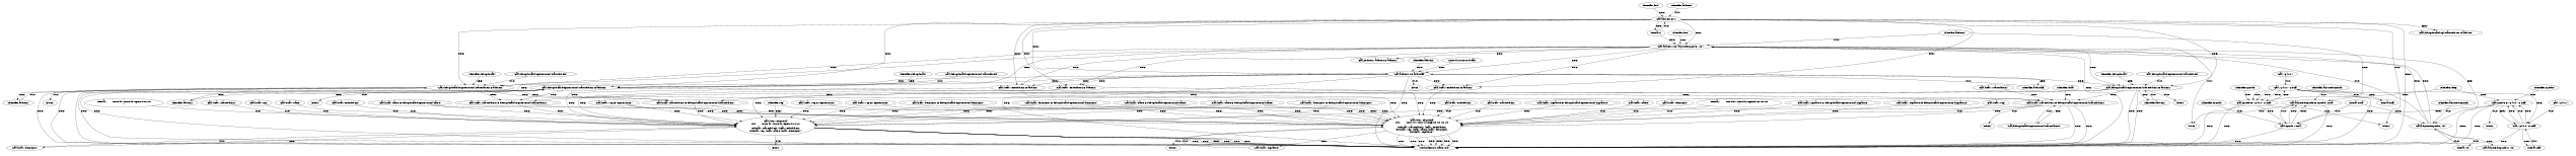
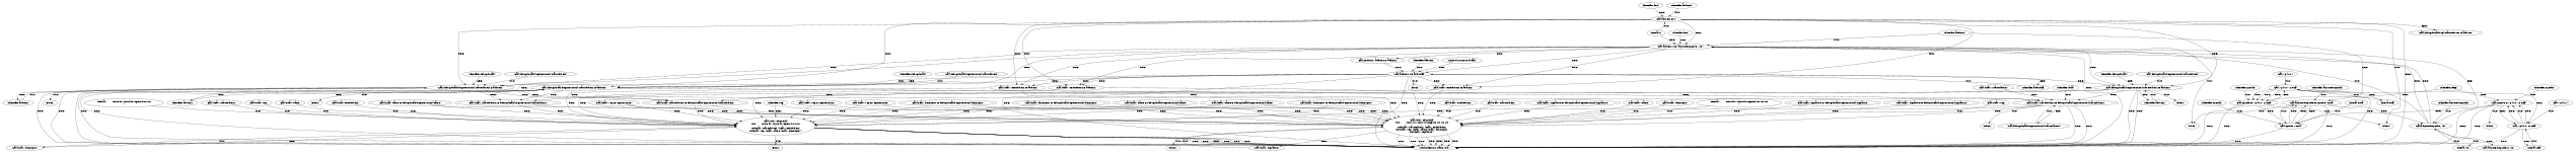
  digraph {
    n1 [label="(Call,local->startAddress = debug_locals[register_num].startAddress)"]
    n2 [label="(Call,rbin->cb_printf (\n\t\t\t\t\"        0x%04x - 0x%04x reg=%d %s %s %s\n\",\n\t\t\t\tlocal->startAddress, local->endAddress,\n\t\t\t\tlocal->reg, local->name, local->descriptor,\n\t\t\t\tlocal->signature))"]
    n3 [label="(Call,rbin->cb_printf (\n\t\t\t\t\"        0x%04x - 0x%04x reg=%d %s %s\n\",\n\t\t\t\tlocal->startAddress, local->endAddress,\n\t\t\t\tlocal->reg, local->name, local->descriptor))"]
    n4 [label="(MethodReturn,static void)"]
    n5 [label="(Call,debug_locals[register_num].startAddress)"]
    n6 [label="(Block,)"]
    n7 [label="(Block,)"]
    n8 [label="(Call,local->signature)"]
    n9 [label="(Call,local->descriptor)"]
    n10 [label="(Block,)"]
    n11 [label="(Call,debug_locals[register_num].startAddress = address)"]
    n12 [label="(Call,local->startAddress = debug_locals[register_num].startAddress)"]
    n13 [label="(Block,)"]
    n14 [label="(Call,local->startAddress = debug_locals[register_num].startAddress)"]
    n15 [label="(Identifier,address)"]
    n16 [label="(Call,address += (adjusted_opcode / 15))"]
    n17 [label="(Call,adjusted_opcode / 15)"]
    n18 [label="(Call,address += addr_diff)"]
    n19 [label="(Call,debug_locals[register_num].startAddress = address)"]
    n20 [label="(Call,debug_locals[register_num].startAddress = address)"]
    n21 [label="(Block,)"]
    n22 [label="(Call,local->endAddress = address)"]
    n23 [label="(Call,position->address = address)"]
    n24 [label="(Call,local->endAddress = address)"]
    n25 [label="(Call,local->endAddress = address)"]
    n26 [label="(Call,adjusted_opcode % 15)"]
    n27 [label="(Literal,15)"]
    n28 [label="(Identifier,addr_diff)"]
    n29 [label="(Block,)"]
    n30 [label="(Identifier,address)"]
    n31 [label="(Block,)"]
    n32 [label="(Block,)"]
    n33 [label="(Identifier,address)"]
    n34 [label="(Call,adjusted_opcode = opcode - 0x0a)"]
    n35 [label="(Call,opcode - 0x0a)"]
    n36 [label="(Literal,0x0a)"]
    n37 [label="(Call,opcode = *(p4++) & 0xff)"]
    n38 [label="(Call,*(p4++) & 0xff)"]
    n39 [label="(Block,)"]
    n40 [label="(Literal,0xff)"]
    n41 [label="(Call,*(p4++) & 0xff)"]
    n42 [label="(Call,opcode = *(p4++) & 0xff)"]
    n43 [label="(Literal,0xff)"]
    n44 [label="(Block,)"]
    n45 [label="(Call,address = 0)"]
    n46 [label="(Call,debug_locals[reg].startAddress = address)"]
    n47 [label="(Literal,0)"]
    n48 [label="(Call,local->reg = register_num)"]
    n49 [label="(Call,local->name)"]
    n50 [label="(Identifier,adjusted_opcode)"]
    n51 [label="(Call,debug_locals[register_num].startAddress)"]
    n52 [label="(Literal,\"        0x%04x - 0x%04x reg=%d %s %s %s\n\")"]
    n53 [label="(Identifier,debug_locals)"]
    n54 [label="(Call,local->signature = debug_locals[register_num].signature)"]
    n55 [label="(ControlStructure,break;)"]
    n56 [label="(Call,local->name = debug_locals[register_num].name)"]
    n57 [label="(Call,*(p4++))"]
    n58 [label="(Call,local->endAddress)"]
    n59 [label="(Identifier,address)"]
    n60 [label="(Call,local->signature = debug_locals[register_num].signature)"]
    n61 [label="(Call,local->startAddress)"]
    n62 [label="(Call,local->reg)"]
    n63 [label="(Call,local->descriptor = debug_locals[register_num].descriptor)"]
    n64 [label="(Call,*(p4++))"]
    n65 [label="(Call,local->name = debug_locals[register_num].name)"]
    n66 [label="(Call,local->endAddress)"]
    n67 [label="(Call,debug_locals[register_num].startAddress)"]
    n68 [label="(Identifier,opcode)"]
    n69 [label="(Literal,\"        0x%04x - 0x%04x reg=%d %s %s\n\")"]
    n70 [label="(Identifier,reg)"]
    n71 [label="(Identifier,adjusted_opcode)"]
    n72 [label="(Call,local->descriptor = debug_locals[register_num].descriptor)"]
    n73 [label="(Identifier,line)"]
    n74 [label="(Call,local->name = debug_locals[register_num].name)"]
    n75 [label="(Identifier,line)"]
    n76 [label="(Call,local->reg = register_num)"]
    n77 [label="(Call,local->startAddress)"]
    n78 [label="(Call,local->signature = debug_locals[register_num].signature)"]
    n79 [label="(Identifier,address)"]
    n80 [label="(Identifier,debug_locals)"]
    n81 [label="(Identifier,debug_locals)"]
    n82 [label="(Call,debug_locals[register_num].startAddress)"]
    n83 [label="(Call,local->startAddress)"]
    n84 [label="(Call,local->reg)"]
    n85 [label="(Identifier,keep)"]
    n86 [label="(Call,local->name)"]
    n87 [label="(Identifier,local)"]
    n88 [label="(Call,local->descriptor)"]
    n89 [label="(Identifier,address)"]
    n90 [label="(Identifier,opcode)"]
    n91 [label="(Call,local->descriptor = debug_locals[register_num].descriptor)"]
    n92 [label="(Identifier,opcode)"]
    n93 [label="(Call,local->reg = register_num)"]
    n1 -> n2 [label="DDG: "]
    n1 -> n3 [label="DDG: "]
    n1 -> n4 [label="DDG: "]
    n1 -> n4 [label="DDG: "]
    n1 -> n5 [label="CFG: "]
    n1 -> n6 [label="AST: "]
    n2 -> n4 [label="DDG: "]
    n2 -> n4 [label="DDG: "]
    n2 -> n4 [label="DDG: "]
    n2 -> n4 [label="DDG: "]
    n2 -> n4 [label="DDG: "]
    n2 -> n4 [label="DDG: "]
    n2 -> n4 [label="DDG: "]
    n2 -> n7 [label="AST: "]
    n2 -> n8 [label="CFG: "]
    n3 -> n4 [label="DDG: "]
    n3 -> n4 [label="DDG: "]
    n3 -> n4 [label="DDG: "]
    n3 -> n4 [label="DDG: "]
    n3 -> n4 [label="DDG: "]
    n3 -> n4 [label="DDG: "]
    n3 -> n9 [label="CFG: "]
    n3 -> n10 [label="AST: "]
    n5 -> n1 [label="AST: "]
    n8 -> n2 [label="AST: "]
    n9 -> n3 [label="AST: "]
    n11 -> n1 [label="DDG: "]
    n11 -> n4 [label="DDG: "]
    n11 -> n4 [label="DDG: "]
    n11 -> n12 [label="DDG: "]
    n11 -> n13 [label="AST: "]
    n11 -> n14 [label="DDG: "]
    n11 -> n15 [label="CFG: "]
    n12 -> n2 [label="DDG: "]
    n12 -> n3 [label="DDG: "]
    n14 -> n2 [label="DDG: "]
    n14 -> n3 [label="DDG: "]
    n15 -> n11 [label="AST: "]
    n16 -> n4 [label="DDG: "]
    n16 -> n4 [label="DDG: "]
    n16 -> n11 [label="DDG: "]
    n16 -> n17 [label="CFG: "]
    n16 -> n18 [label="DDG: "]
    n16 -> n19 [label="DDG: "]
    n16 -> n20 [label="DDG: "]
    n16 -> n21 [label="AST: "]
    n16 -> n22 [label="DDG: "]
    n16 -> n23 [label="DDG: "]
    n16 -> n24 [label="DDG: "]
    n16 -> n25 [label="DDG: "]
    n17 -> n16 [label="AST: "]
    n17 -> n16 [label="DDG: "]
    n17 -> n16 [label="DDG: "]
    n17 -> n26 [label="DDG: "]
    n17 -> n27 [label="AST: "]
    n18 -> n4 [label="DDG: "]
    n18 -> n4 [label="DDG: "]
    n18 -> n11 [label="DDG: "]
    n18 -> n19 [label="DDG: "]
    n18 -> n20 [label="DDG: "]
    n18 -> n22 [label="DDG: "]
    n18 -> n24 [label="DDG: "]
    n18 -> n25 [label="DDG: "]
    n18 -> n28 [label="CFG: "]
    n18 -> n29 [label="AST: "]
    n19 -> n1 [label="DDG: "]
    n19 -> n4 [label="DDG: "]
    n19 -> n4 [label="DDG: "]
    n19 -> n12 [label="DDG: "]
    n19 -> n14 [label="DDG: "]
    n19 -> n30 [label="CFG: "]
    n19 -> n31 [label="AST: "]
    n20 -> n1 [label="DDG: "]
    n20 -> n4 [label="DDG: "]
    n20 -> n4 [label="DDG: "]
    n20 -> n12 [label="DDG: "]
    n20 -> n14 [label="DDG: "]
    n20 -> n32 [label="AST: "]
    n20 -> n33 [label="CFG: "]
    n22 -> n2 [label="DDG: "]
    n22 -> n3 [label="DDG: "]
    n24 -> n2 [label="DDG: "]
    n24 -> n3 [label="DDG: "]
    n25 -> n2 [label="DDG: "]
    n25 -> n3 [label="DDG: "]
    n27 -> n17 [label="AST: "]
    n28 -> n18 [label="AST: "]
    n30 -> n19 [label="AST: "]
    n33 -> n20 [label="AST: "]
    n34 -> n4 [label="DDG: "]
-   n36 -> n17 [label="DDG: "]
+   n34 -> n17 [label="DDG: "]
    n34 -> n21 [label="AST: "]
+   n34 -> n35 [label="CFG: "]
    n35 -> n4 [label="DDG: "]
    n35 -> n34 [label="AST: "]
    n35 -> n34 [label="DDG: "]
    n35 -> n34 [label="DDG: "]
    n36 -> n35 [label="AST: "]
    n37 -> n4 [label="DDG: "]
    n37 -> n4 [label="DDG: "]
    n37 -> n35 [label="DDG: "]
    n37 -> n38 [label="CFG: "]
    n37 -> n39 [label="AST: "]
    n38 -> n4 [label="DDG: "]
    n38 -> n37 [label="AST: "]
    n38 -> n37 [label="DDG: "]
    n38 -> n37 [label="DDG: "]
    n38 -> n40 [label="CFG: "]
    n40 -> n38 [label="AST: "]
    n41 -> n4 [label="DDG: "]
    n41 -> n38 [label="DDG: "]
    n41 -> n42 [label="AST: "]
    n41 -> n42 [label="DDG: "]
    n41 -> n42 [label="DDG: "]
    n41 -> n43 [label="CFG: "]
    n42 -> n4 [label="DDG: "]
    n42 -> n4 [label="DDG: "]
    n42 -> n35 [label="DDG: "]
    n42 -> n41 [label="CFG: "]
    n42 -> n44 [label="AST: "]
    n43 -> n41 [label="AST: "]
    n45 -> n4 [label="DDG: "]
    n45 -> n11 [label="DDG: "]
    n45 -> n16 [label="DDG: "]
-   n45 -> n18 [label="DDG: "]
+   n23 -> n18 [label="DDG: "]
    n45 -> n19 [label="DDG: "]
    n45 -> n20 [label="DDG: "]
    n45 -> n22 [label="DDG: "]
    n45 -> n24 [label="DDG: "]
    n45 -> n25 [label="DDG: "]
    n45 -> n44 [label="AST: "]
    n45 -> n46 [label="CFG: "]
-   n45 -> n47 [label="CFG: "]
    n47 -> n16 [label="DDG: "]
    n47 -> n45 [label="AST: "]
    n48 -> n2 [label="DDG: "]
    n48 -> n3 [label="DDG: "]
    n49 -> n3 [label="AST: "]
    n50 -> n17 [label="AST: "]
    n51 -> n20 [label="AST: "]
    n52 -> n2 [label="AST: "]
    n53 -> n19 [label="CFG: "]
    n54 -> n2 [label="DDG: "]
    n55 -> n18 [label="CFG: "]
    n56 -> n2 [label="DDG: "]
    n56 -> n3 [label="DDG: "]
    n57 -> n41 [label="AST: "]
    n58 -> n3 [label="AST: "]
    n59 -> n18 [label="AST: "]
    n60 -> n2 [label="DDG: "]
    n61 -> n1 [label="AST: "]
    n62 -> n2 [label="AST: "]
    n63 -> n2 [label="DDG: "]
    n63 -> n3 [label="DDG: "]
    n64 -> n38 [label="AST: "]
    n65 -> n2 [label="DDG: "]
    n65 -> n3 [label="DDG: "]
    n66 -> n2 [label="AST: "]
    n67 -> n19 [label="AST: "]
    n68 -> n35 [label="AST: "]
    n69 -> n3 [label="AST: "]
    n70 -> n2 [label="CFG: "]
    n70 -> n3 [label="CFG: "]
    n71 -> n34 [label="AST: "]
    n72 -> n2 [label="DDG: "]
    n72 -> n3 [label="DDG: "]
    n73 -> n16 [label="CFG: "]
    n74 -> n2 [label="DDG: "]
    n74 -> n3 [label="DDG: "]
    n75 -> n45 [label="CFG: "]
    n76 -> n2 [label="DDG: "]
    n76 -> n3 [label="DDG: "]
    n77 -> n2 [label="AST: "]
    n78 -> n2 [label="DDG: "]
    n79 -> n45 [label="AST: "]
    n80 -> n11 [label="CFG: "]
    n81 -> n20 [label="CFG: "]
    n82 -> n11 [label="AST: "]
    n83 -> n3 [label="AST: "]
    n84 -> n3 [label="AST: "]
    n85 -> n37 [label="CFG: "]
    n85 -> n42 [label="CFG: "]
    n86 -> n2 [label="AST: "]
    n87 -> n1 [label="CFG: "]
    n88 -> n2 [label="AST: "]
    n89 -> n16 [label="AST: "]
    n89 -> n34 [label="CFG: "]
    n90 -> n42 [label="AST: "]
    n91 -> n2 [label="DDG: "]
    n91 -> n3 [label="DDG: "]
    n92 -> n37 [label="AST: "]
    n93 -> n2 [label="DDG: "]
    n93 -> n3 [label="DDG: "]
  }
